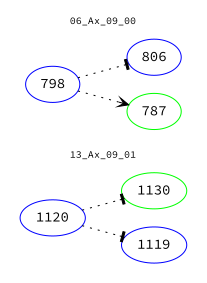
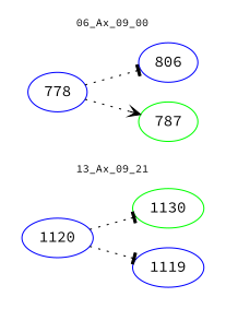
  digraph {
    fontname="Source Code Pro"
    rankdir=LR
    node [color=blue fontname="Source Code Pro"]
    edge [arrowhead=tee color=black fontname="Source Code Pro" style=dotted]
    n1 [label=1120]
    n2 [label=1119]
    n3 [color=green label=1130]
-   n4 [label=798]
+   n4 [label=778]
    n5 [color=green label=787]
    n6 [label=806]
    subgraph cluster_1 {
      color=white
      fontsize=10
-     label="13_Ax_09_01"
+     label="13_Ax_09_21"
      n1
      n2
      n3
    }
    subgraph cluster_2 {
      color=white
      fontsize=10
      label="06_Ax_09_00"
      n4
      n5
      n6
    }
    n1 -> n2
    n1 -> n3
    n4 -> n5 [arrowhead=vee]
    n4 -> n6
  }
